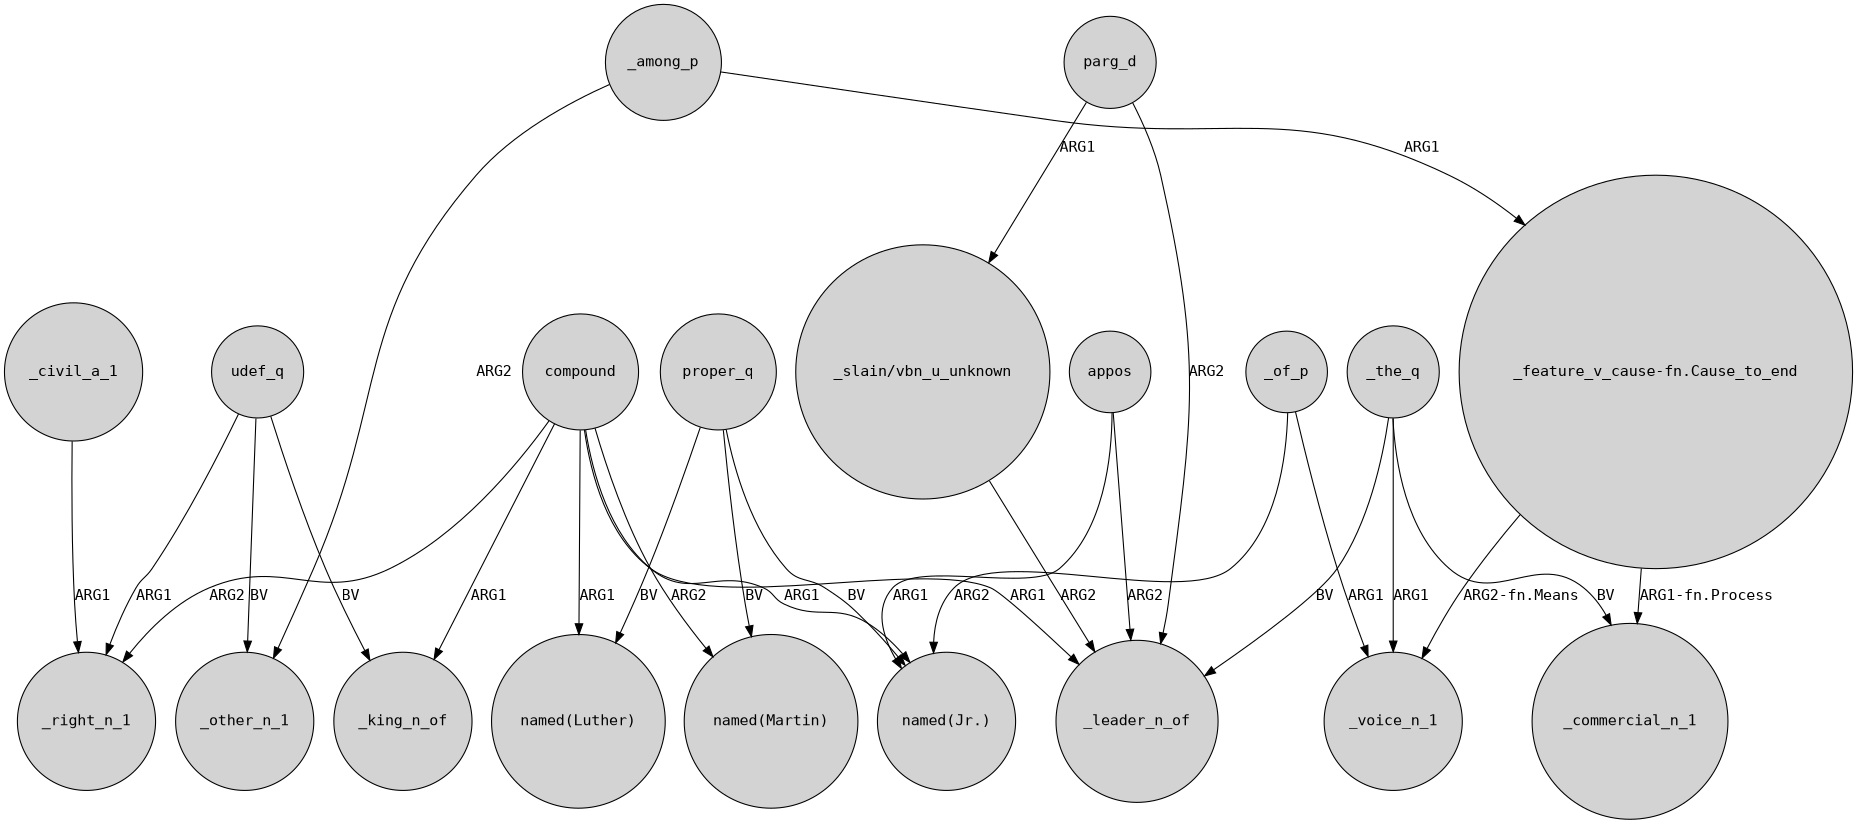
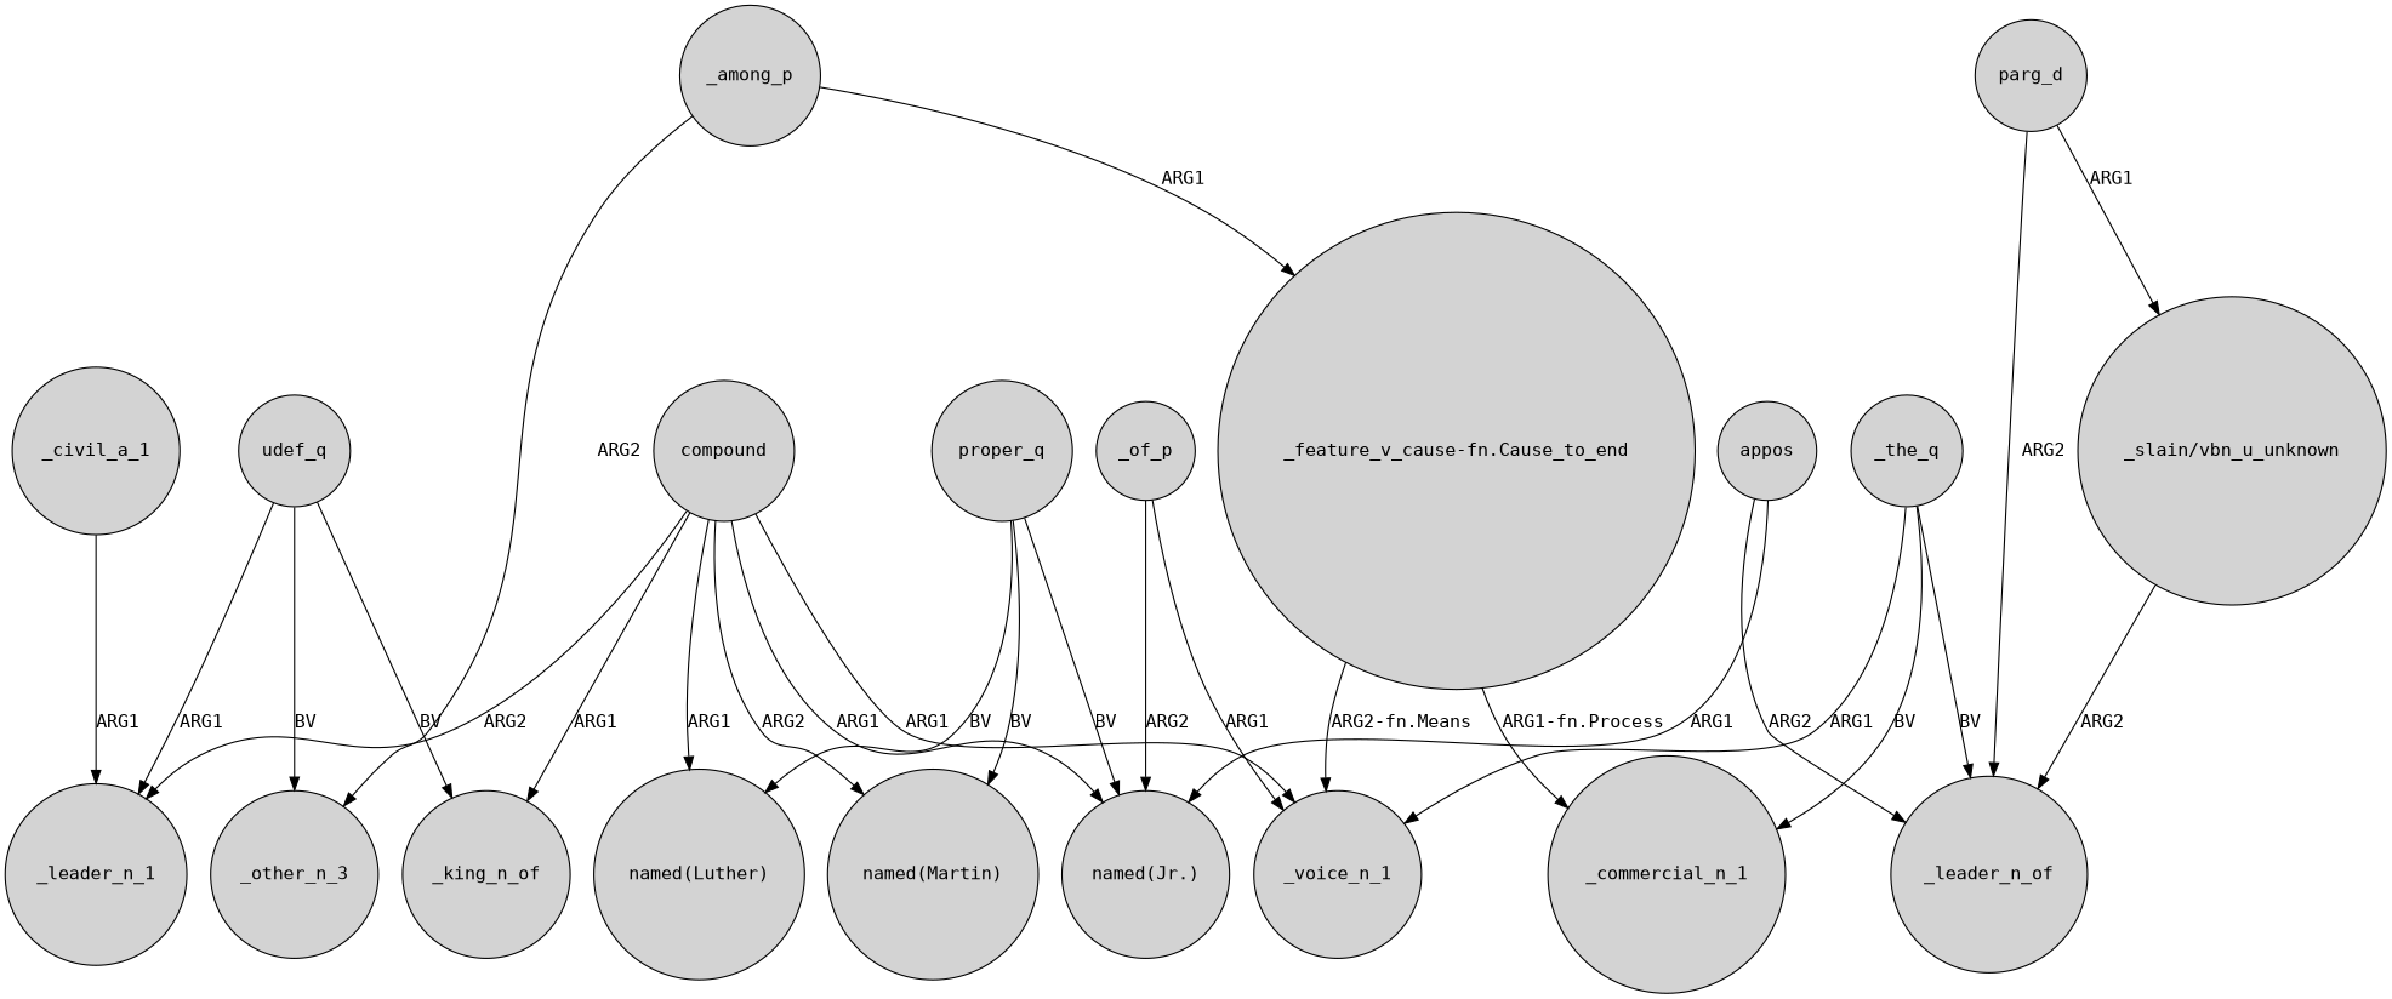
  digraph {
    fontname="DejaVu Sans Mono"
    node [fontname="DejaVu Sans Mono" shape=circle style=filled]
    edge [fontname="DejaVu Sans Mono"]
    udef_q
    _king_n_of
-   _other_n_1
-   _right_n_1
+   _other_n_1 [label=_other_n_3]
+   _right_n_1 [label=_leader_n_1]
    _the_q
    _leader_n_of
    _commercial_n_1
    _voice_n_1
    appos
    "named(Jr.)"
    compound
    "named(Martin)"
    "named(Luther)"
    parg_d
    "_slain/vbn_u_unknown"
    proper_q
    "_feature_v_cause-fn.Cause_to_end"
    _among_p
    _civil_a_1
    _of_p
    udef_q -> _king_n_of [label=BV]
    udef_q -> _other_n_1 [label=BV]
    udef_q -> _right_n_1 [label=ARG1]
    _the_q -> _leader_n_of [label=BV]
    _the_q -> _commercial_n_1 [label=BV]
    _the_q -> _voice_n_1 [label=ARG1]
    appos -> _leader_n_of [label=ARG2]
    appos -> "named(Jr.)" [label=ARG1]
    compound -> _king_n_of [label=ARG1]
    compound -> _right_n_1 [label=ARG2]
-   compound -> _leader_n_of [label=ARG1]
+   compound -> _voice_n_1 [label=ARG1]
    compound -> "named(Jr.)" [label=ARG1]
    compound -> "named(Martin)" [label=ARG2]
    compound -> "named(Luther)" [label=ARG1]
    parg_d -> _leader_n_of [label=ARG2]
    parg_d -> "_slain/vbn_u_unknown" [label=ARG1]
    "_slain/vbn_u_unknown" -> _leader_n_of [label=ARG2]
    proper_q -> "named(Jr.)" [label=BV]
    proper_q -> "named(Martin)" [label=BV]
    proper_q -> "named(Luther)" [label=BV]
    "_feature_v_cause-fn.Cause_to_end" -> _commercial_n_1 [label="ARG1-fn.Process"]
    "_feature_v_cause-fn.Cause_to_end" -> _voice_n_1 [label="ARG2-fn.Means"]
    _among_p -> _other_n_1 [label=ARG2]
    _among_p -> "_feature_v_cause-fn.Cause_to_end" [label=ARG1]
    _civil_a_1 -> _right_n_1 [label=ARG1]
    _of_p -> _voice_n_1 [label=ARG1]
    _of_p -> "named(Jr.)" [label=ARG2]
  }
